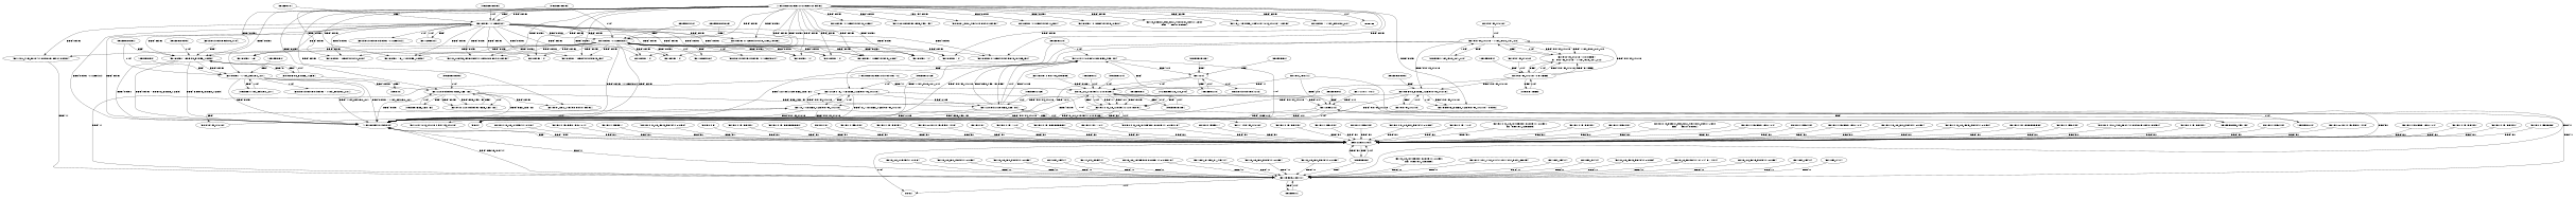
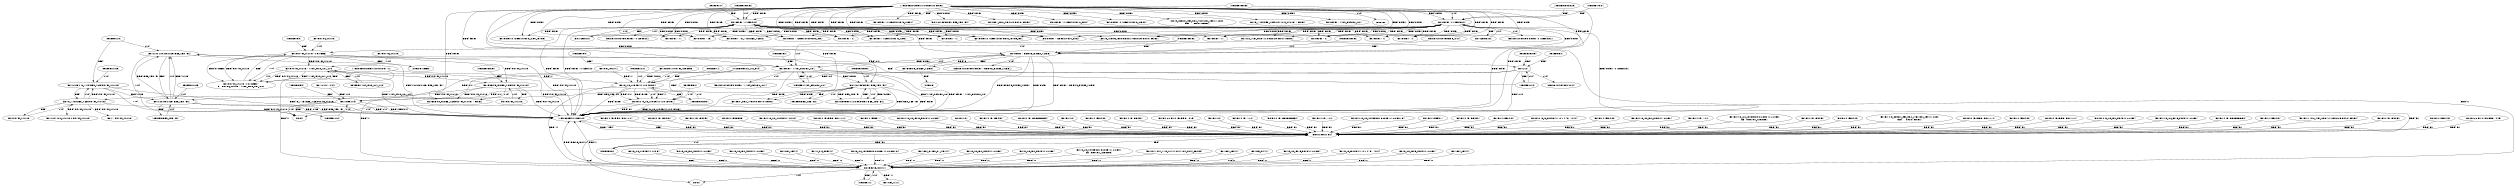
  digraph {
    fontname=Lato
    node [fontname=Lato]
    edge [fontname=Lato]
    n1 [label="(Call,msf = kmalloc(msize, GFP_KERNEL))"]
    n2 [label="(Call,kmalloc(msize, GFP_KERNEL))"]
    n3 [label="(Call,!msf)"]
    n4 [label="(Block,)"]
    n5 [label="(MethodReturn,static int)"]
    n6 [label="(Identifier,GFP_KERNEL)"]
    n7 [label="(Call,ip_mc_msfilter(sk, msf, ifindex))"]
    n8 [label="(Call,kfree(msf))"]
    n9 [label="(Identifier,msf)"]
    n10 [label="(ControlStructure,if (!msf))"]
    n11 [label="(Return,return err;)"]
    n12 [label="(Call,msize = IP_MSFILTER_SIZE(gsf->gf_numsrc))"]
    n13 [label="(Call,IP_MSFILTER_SIZE(gsf->gf_numsrc))"]
    n14 [label="(Call,gsf->gf_numsrc)"]
    n15 [label="(Call,msf->imsf_numsrc = gsf->gf_numsrc)"]
    n16 [label="(Call,i < gsf->gf_numsrc)"]
    n17 [label="(Call,GROUP_FILTER_SIZE(gsf->gf_numsrc))"]
    n18 [label="(Call,gsf->gf_numsrc)"]
    n19 [label="(Call,GROUP_FILTER_SIZE(gsf->gf_numsrc) > optlen)"]
    n20 [label="(Call,gsf->gf_numsrc > sysctl_igmp_max_msf)"]
    n21 [label="(Call,gsf->gf_numsrc >= 0x1ffffff ||\n\t\t    gsf->gf_numsrc > sysctl_igmp_max_msf)"]
    n22 [label="(Identifier,sysctl_igmp_max_msf)"]
    n23 [label="(Call,gsf->gf_numsrc >= 0x1ffffff)"]
    n24 [label="(Literal,0x1ffffff)"]
    n25 [label="(Call,kmalloc(optlen, GFP_KERNEL))"]
    n26 [label="(Call,copy_from_user(gsf, optval, optlen))"]
    n27 [label="(Identifier,GFP_KERNEL)"]
-   n28 [label="(Call,gsf = kmalloc(optlen, GFP_KERNEL))"]
+   n28 [label="(Call,interface = kmalloc(optlen, GFP_KERNEL))"]
    n29 [label="(Call,optlen > sysctl_optmem_max)"]
    n30 [label="(Identifier,sysctl_optmem_max)"]
    n31 [label="(ControlStructure,if (optlen > sysctl_optmem_max))"]
    n32 [label="(Call,optlen < GROUP_FILTER_SIZE(0))"]
    n33 [label="(Call,GROUP_FILTER_SIZE(0))"]
+   n34 [label="(ControlStructure,if (optlen < GROUP_FILTER_SIZE(0)))"]
    n35 [label="(Literal,0)"]
    n36 [label="(Call,optlen >= sizeof(char))"]
    n37 [label="(Call,optlen < 1)"]
    n38 [label="(Call,optlen > 40)"]
    n39 [label="(Call,optlen < IP_MSFILTER_SIZE(0))"]
    n40 [label="(Call,optlen < sizeof(struct group_req))"]
    n41 [label="(Call,optlen < 1)"]
    n42 [label="(Call,xfrm_user_policy(sk, optname, optval, optlen))"]
    n43 [label="(Call,optlen < sizeof(struct ip_mreq))"]
    n44 [label="(Call,optlen < 1)"]
    n45 [label="(Call,optlen != sizeof(struct group_source_req))"]
    n46 [label="(Call,optlen < sizeof(struct in_addr))"]
    n47 [label="(Call,ip_mroute_setsockopt(sk, optname, optval, optlen))"]
    n48 [label="(Call,optlen < 1)"]
    n49 [label="(Call,sizeof(char))"]
    n50 [label="(Call,optlen < 1)"]
    n51 [label="(Call,optlen < 1)"]
    n52 [label="(Call,optlen < 1)"]
    n53 [label="(ControlStructure,if (optlen >= sizeof(char)))"]
    n54 [label="(Call,optlen != sizeof(struct ip_mreq_source))"]
    n55 [label="(Call,release_sock(sk))"]
    n56 [label="(Call,optlen >= sizeof(int))"]
    n57 [label="(ControlStructure,if (optlen >= sizeof(int)))"]
    n58 [label="(Call,sizeof(int))"]
    n59 [label="(MethodParameterIn,unsigned int optlen)"]
    n60 [label="(Call,optlen >= sizeof(struct ip_mreqn))"]
    n61 [label="(Call,kmalloc(optlen, GFP_KERNEL))"]
    n62 [label="(Call,copy_from_user(msf, optval, optlen))"]
    n63 [label="(Call,optlen >= sizeof(struct in_addr))"]
    n64 [label="(Call,optlen >= sizeof(struct ip_mreqn))"]
    n65 [label="(Call,ip_options_get_from_user(sock_net(sk), &opt,\n \t\t\t\t\t       optval, optlen))"]
    n66 [label="(Call,IP_MSFILTER_SIZE(msf->imsf_numsrc) > optlen)"]
    n67 [label="(Call,optlen > sysctl_optmem_max)"]
    1000108
    n69 [label="(Call,err = ip_mc_msfilter(sk, msf, ifindex))"]
    n70 [label="(Identifier,ifindex)"]
    n71 [label="(Identifier,msf)"]
    n72 [label="(Block,)"]
    n73 [label="(Identifier,sk)"]
    n74 [label="(Identifier,err)"]
    n75 [label="(Call,ip_mc_msfilter(sk, msf, 0))"]
    n76 [label="(Identifier,gsf)"]
    n77 [label="(Call,err = -EFAULT)"]
    n78 [label="(Call,ip_mc_join_group(sk, &mreq))"]
    n79 [label="(Call,ip_mc_join_group(sk, &mreq))"]
    n80 [label="(Call,sock_net(sk))"]
    n81 [label="(Identifier,msize)"]
    n82 [label="(Call,err && err != -EADDRINUSE)"]
    n83 [label="(Identifier,ucval)"]
    n84 [label="(Call,err = -EADDRNOTAVAIL)"]
    n85 [label="(Identifier,err)"]
    n86 [label="(Identifier,msf)"]
    n87 [label="(Call,err = -ENOBUFS)"]
    n88 [label="(Call,err = -ENOBUFS)"]
    n89 [label="(Identifier,gsf)"]
    n90 [label="(Identifier,optlen)"]
    n91 [label="(Call,sk_dst_reset(sk))"]
    n92 [label="(Identifier,err)"]
    n93 [label="(Identifier,val)"]
    n94 [label="(Call,ip_mc_source(add, omode, sk, &mreqs, 0))"]
    n95 [label="(Identifier,ifindex)"]
    n96 [label="(Call,err = -EPROTO)"]
    n97 [label="(Call,sock_owned_by_user(sk))"]
    n98 [label="(Call,ip_mc_join_group(sk, &mreq))"]
    n99 [label="(Call,err = ip_mc_msfilter(sk, msf, 0))"]
    n100 [label="(Call,err = -EADDRNOTAVAIL)"]
    n101 [label="(Identifier,optlen)"]
    n102 [label="(Call,err = -EPERM)"]
    n103 [label="(Call,err = ip_mc_leave_group(sk, &mreq))"]
    n104 [label="(ControlStructure,goto e_inval;)"]
    n105 [label="(Identifier,optlen)"]
    n106 [label="(Call,err = 0)"]
    n107 [label="(Call,err = -ENOBUFS)"]
    n108 [label="(Identifier,optlen)"]
    n109 [label="(Call,err = -ENOPROTOOPT)"]
    n110 [label="(Call,err = 0)"]
    n111 [label="(Call,ip_mc_join_group(sk, &mreq))"]
    n112 [label="(Identifier,optname)"]
    n113 [label="(Call,err = -EFAULT)"]
    n114 [label="(MethodParameterIn,struct sock *sk)"]
    n115 [label="(Call,err = -ENOBUFS)"]
    n116 [label="(Identifier,optlen)"]
    n117 [label="(Call,err && err != -EADDRINUSE)"]
    n118 [label="(Call,err = 0)"]
    n119 [label="(Call,err = -EINVAL)"]
    n120 [label="(Identifier,gsf)"]
    n121 [label="(Call,err = -ENOPROTOOPT)"]
    n122 [label="(Call,err = -EINVAL)"]
    n123 [label="(Call,lock_sock(sk))"]
    n124 [label="(Call,err = ip_mc_source(add, omode, sk, &mreqs, 0))"]
    n125 [label="(Call,err = -EPERM)"]
    n126 [label="(Call,err = -ENOBUFS)"]
    n127 [label="(Call,err = -EFAULT)"]
    n128 [label="(Identifier,err)"]
    n129 [label="(Call,ip_mc_source(add, omode, sk, &mreqs,\n\t\t\t\t   greqs.gsr_interface))"]
    n130 [label="(Identifier,msf)"]
    n131 [label="(Call,icsk->icsk_sync_mss(sk, icsk->icsk_pmtu_cookie))"]
    n132 [label="(Call,ifindex = gsf->gf_interface)"]
+   n133 [label="(Call,err = ip_ra_control(sk, val ? 1 : 0, NULL))"]
    n134 [label="(Call,err = -EFAULT)"]
    n135 [label="(Call,err = ip_mc_join_group(sk, &mreq))"]
    n136 [label="(Call,err = -EINVAL)"]
    n137 [label="(Call,err = ip_mc_source(add, omode, sk, &mreqs,\n\t\t\t\t   greqs.gsr_interface))"]
    n138 [label="(Call,sock_net(sk))"]
    n139 [label="(Identifier,optlen)"]
    n140 [label="(Call,err = -ENOBUFS)"]
    n141 [label="(Call,inet_csk(sk))"]
    n142 [label="(JumpTarget,mc_msf_out:)"]
    n143 [label="(Call,err = -EFAULT)"]
    n144 [label="(Call,ip_mc_leave_group(sk, &mreq))"]
    n145 [label="(Identifier,sk)"]
    n146 [label="(Call,gsf->gf_numsrc)"]
    n147 [label="(Call,err = ip_options_get_from_user(sock_net(sk), &opt,\n \t\t\t\t\t       optval, optlen))"]
    n148 [label="(Call,err = -EADDRNOTAVAIL)"]
    n149 [label="(Call,ip_ra_control(sk, val ? 1 : 0, NULL))"]
    n150 [label="(Call,ip_mc_leave_group(sk, &mreq))"]
    n151 [label="(Call,gsf->gf_numsrc)"]
    n152 [label="(Call,err = -EFAULT)"]
    n153 [label="(Call,err = -EADDRNOTAVAIL)"]
    n154 [label="(Call,sock_net(sk))"]
    n155 [label="(Call,err = ip_mc_join_group(sk, &mreq))"]
    n156 [label="(Call,err = ip_mc_leave_group(sk, &mreq))"]
    n157 [label="(Call,err = -ENOPROTOOPT)"]
    n158 [label="(Call,*msf = NULL)"]
    n159 [label="(Call,inet_sk(sk))"]
    n160 [label="(Call,err = -EFAULT)"]
    n161 [label="(Identifier,msize)"]
    n162 [label="(Call,err = xfrm_user_policy(sk, optname, optval, optlen))"]
    n163 [label="(Call,err = -ENOBUFS)"]
    n1 -> n2 [label="CFG: "]
    n1 -> n3 [label="DDG: msf"]
    n1 -> n4 [label="AST: "]
    n1 -> n5 [label="DDG: kmalloc(msize, GFP_KERNEL)"]
    n2 -> n1 [label="AST: "]
    n2 -> n1 [label="DDG: msize"]
    n2 -> n1 [label="DDG: GFP_KERNEL"]
    n2 -> n5 [label="DDG: msize"]
    n2 -> n5 [label="DDG: GFP_KERNEL"]
    n2 -> n6 [label="CFG: "]
    n3 -> n5 [label="DDG: !msf"]
-   n3 -> n7 [label="AST: "]
-   n123 -> n8 [label="DDG: msf"]
+   n3 -> n7 [label="DDG: msf"]
+   n3 -> n8 [label="DDG: msf"]
    n3 -> n9 [label="CFG: "]
    n3 -> n10 [label="AST: "]
    n5 -> n11 [label="CFG: "]
    n6 -> n2 [label="AST: "]
    n7 -> n5 [label="DDG: ifindex"]
    n7 -> n8 [label="DDG: msf"]
    n7 -> n55 [label="DDG: sk"]
    n7 -> n69 [label="AST: "]
    n7 -> n69 [label="DDG: sk"]
    n7 -> n69 [label="DDG: msf"]
    n7 -> n69 [label="DDG: ifindex"]
    n7 -> n70 [label="CFG: "]
    n8 -> n4 [label="AST: "]
    n8 -> n5 [label="DDG: msf"]
    n8 -> n5 [label="DDG: kfree(msf)"]
    n8 -> n71 [label="CFG: "]
    n9 -> n1 [label="CFG: "]
    n9 -> n3 [label="AST: "]
    n11 -> n5 [label="DDG: <RET>"]
    n11 -> n72 [label="AST: "]
    n11 -> n74 [label="CFG: "]
    n12 -> n2 [label="DDG: msize"]
    n12 -> n4 [label="AST: "]
    n12 -> n5 [label="DDG: IP_MSFILTER_SIZE(gsf->gf_numsrc)"]
    n12 -> n13 [label="CFG: "]
    n13 -> n5 [label="DDG: gsf->gf_numsrc"]
    n13 -> n12 [label="AST: "]
    n13 -> n12 [label="DDG: gsf->gf_numsrc"]
    n13 -> n14 [label="CFG: "]
    n13 -> n15 [label="DDG: gsf->gf_numsrc"]
    n13 -> n16 [label="DDG: gsf->gf_numsrc"]
    n14 -> n13 [label="AST: "]
    n17 -> n5 [label="DDG: gsf->gf_numsrc"]
    n17 -> n13 [label="DDG: gsf->gf_numsrc"]
    n17 -> n18 [label="CFG: "]
    n17 -> n19 [label="AST: "]
    n17 -> n19 [label="DDG: gsf->gf_numsrc"]
    n18 -> n17 [label="AST: "]
    n20 -> n5 [label="DDG: sysctl_igmp_max_msf"]
    n20 -> n5 [label="DDG: gsf->gf_numsrc"]
    n20 -> n17 [label="DDG: gsf->gf_numsrc"]
    n20 -> n21 [label="AST: "]
    n20 -> n21 [label="DDG: gsf->gf_numsrc"]
    n20 -> n21 [label="DDG: sysctl_igmp_max_msf"]
    n20 -> n22 [label="CFG: "]
    n21 -> n20 [label="CFG: "]
    n21 -> n23 [label="CFG: "]
-   n22 -> n20 [label="SIZE: "]
+   n22 -> n20 [label="AST: "]
    n23 -> n5 [label="DDG: gsf->gf_numsrc"]
    n23 -> n17 [label="DDG: gsf->gf_numsrc"]
    n23 -> n20 [label="DDG: gsf->gf_numsrc"]
    n23 -> n21 [label="AST: "]
    n23 -> n21 [label="DDG: gsf->gf_numsrc"]
    n23 -> n21 [label="DDG: 0x1ffffff"]
    n23 -> n24 [label="CFG: "]
-   n24 -> n23 [label="AST: "]
+   n42 -> n23 [label="AST: "]
    n25 -> n2 [label="DDG: GFP_KERNEL"]
    n25 -> n5 [label="DDG: GFP_KERNEL"]
    n25 -> n5 [label="DDG: optlen"]
    n25 -> n26 [label="DDG: optlen"]
    n25 -> n27 [label="CFG: "]
    n25 -> n28 [label="AST: "]
    n25 -> n28 [label="DDG: optlen"]
    n25 -> n28 [label="DDG: GFP_KERNEL"]
    n27 -> n25 [label="AST: "]
    n28 -> n25 [label="CFG: "]
    n29 -> n5 [label="DDG: sysctl_optmem_max"]
    n29 -> n5 [label="DDG: optlen > sysctl_optmem_max"]
    n29 -> n5 [label="DDG: optlen"]
    n29 -> n25 [label="DDG: optlen"]
    n29 -> n30 [label="CFG: "]
    n29 -> n31 [label="AST: "]
    n30 -> n29 [label="AST: "]
    n32 -> n5 [label="DDG: GROUP_FILTER_SIZE(0)"]
    n32 -> n5 [label="DDG: optlen"]
    n32 -> n5 [label="DDG: optlen < GROUP_FILTER_SIZE(0)"]
    n32 -> n29 [label="DDG: optlen"]
    n32 -> n33 [label="CFG: "]
+   n32 -> n34 [label="AST: "]
    n33 -> n32 [label="AST: "]
    n33 -> n32 [label="DDG: 0"]
    n33 -> n35 [label="CFG: "]
    n36 -> n5 [label="DDG: optlen >= sizeof(char)"]
    n36 -> n5 [label="DDG: optlen"]
    n36 -> n32 [label="DDG: optlen"]
    n36 -> n37 [label="DDG: optlen"]
    n36 -> n38 [label="DDG: optlen"]
    n36 -> n39 [label="DDG: optlen"]
    n36 -> n40 [label="DDG: optlen"]
    n36 -> n41 [label="DDG: optlen"]
    n36 -> n42 [label="DDG: optlen"]
    n36 -> n43 [label="DDG: optlen"]
    n36 -> n44 [label="DDG: optlen"]
    n36 -> n45 [label="DDG: optlen"]
    n36 -> n46 [label="DDG: optlen"]
    n36 -> n47 [label="DDG: optlen"]
    n36 -> n48 [label="DDG: optlen"]
    n36 -> n49 [label="CFG: "]
    n36 -> n50 [label="DDG: optlen"]
    n36 -> n51 [label="DDG: optlen"]
    n36 -> n52 [label="DDG: optlen"]
    n36 -> n53 [label="AST: "]
    n42 -> n55 [label="DDG: sk"]
    n49 -> n36 [label="AST: "]
    n55 -> n5 [label="DDG: release_sock(sk)"]
    n55 -> n5 [label="DDG: sk"]
    n55 -> n72 [label="AST: "]
    n55 -> n73 [label="CFG: "]
    n56 -> n5 [label="DDG: optlen"]
    n56 -> n5 [label="DDG: optlen >= sizeof(int)"]
    n56 -> n32 [label="DDG: optlen"]
-   n56 -> n36 [label="DDG: optlen"]
    n56 -> n37 [label="DDG: optlen"]
    n56 -> n38 [label="DDG: optlen"]
    n56 -> n39 [label="DDG: optlen"]
    n56 -> n40 [label="DDG: optlen"]
    n56 -> n41 [label="DDG: optlen"]
    n56 -> n42 [label="DDG: optlen"]
    n56 -> n43 [label="DDG: optlen"]
    n56 -> n44 [label="DDG: optlen"]
    n56 -> n45 [label="DDG: optlen"]
    n56 -> n46 [label="DDG: optlen"]
    n56 -> n47 [label="DDG: optlen"]
    n56 -> n48 [label="DDG: optlen"]
    n56 -> n50 [label="DDG: optlen"]
    n56 -> n51 [label="DDG: optlen"]
    n56 -> n52 [label="DDG: optlen"]
    n56 -> n54 [label="DDG: optlen"]
    n56 -> n57 [label="AST: "]
    n56 -> n58 [label="CFG: "]
    n58 -> n56 [label="AST: "]
+   n59 -> n5 [label="DDG: optlen"]
    n59 -> n19 [label="DDG: optlen"]
    n59 -> n25 [label="DDG: optlen"]
    n59 -> n26 [label="DDG: optlen"]
    n59 -> n29 [label="DDG: optlen"]
    n59 -> n32 [label="DDG: optlen"]
    n59 -> n36 [label="DDG: optlen"]
    n59 -> n37 [label="DDG: optlen"]
+   n59 -> n38 [label="DDG: optlen"]
    n59 -> n39 [label="DDG: optlen"]
-   n59 -> n40 [label="DDG: optlen"]
+   n59 -> n40 [label="DDG: ifindex"]
    n59 -> n41 [label="DDG: optlen"]
    n59 -> n43 [label="DDG: optlen"]
    n59 -> n44 [label="DDG: optlen"]
    n59 -> n45 [label="DDG: optlen"]
    n59 -> n46 [label="DDG: optlen"]
    n59 -> n47 [label="DDG: optlen"]
    n59 -> n48 [label="DDG: optlen"]
    n59 -> n50 [label="DDG: optlen"]
    n59 -> n51 [label="DDG: optlen"]
    n59 -> n52 [label="DDG: optlen"]
    n59 -> n54 [label="DDG: optlen"]
    n59 -> n56 [label="DDG: optlen"]
    n59 -> n60 [label="DDG: optlen"]
    n59 -> n61 [label="DDG: optlen"]
-   n59 -> n62 [label="KERNEL: optlen"]
+   n59 -> n62 [label="DDG: optlen"]
    n59 -> n63 [label="DDG: optlen"]
    n59 -> n64 [label="DDG: optlen"]
    n59 -> n65 [label="DDG: optlen"]
    n59 -> n66 [label="DDG: optlen"]
    n59 -> n67 [label="DDG: optlen"]
    n59 -> 1000108 [label="AST: "]
    n69 -> n4 [label="AST: "]
    n69 -> n5 [label="DDG: ip_mc_msfilter(sk, msf, ifindex)"]
    n69 -> n5 [label="DDG: err"]
-   n69 -> n7 [label="CFG: "]
+   n142 -> n7 [label="CFG: "]
    n69 -> n11 [label="DDG: err"]
    n70 -> n7 [label="AST: "]
    n71 -> n8 [label="AST: "]
    n73 -> n55 [label="AST: "]
    n74 -> n11 [label="AST: "]
    n74 -> n11 [label="DDG: err"]
    n74 -> n55 [label="CFG: "]
    n75 -> n55 [label="DDG: sk"]
    n76 -> n23 [label="CFG: "]
    n77 -> n11 [label="DDG: err"]
    n78 -> n55 [label="DDG: sk"]
    n79 -> n55 [label="DDG: sk"]
    n80 -> n55 [label="DDG: sk"]
    n81 -> n12 [label="AST: "]
    n82 -> n11 [label="DDG: err"]
    n83 -> n36 [label="CFG: "]
    n84 -> n11 [label="DDG: err"]
    n85 -> n29 [label="CFG: "]
    n86 -> n7 [label="AST: "]
    n87 -> n11 [label="DDG: err"]
    n88 -> n11 [label="DDG: err"]
    n89 -> n8 [label="CFG: "]
    n90 -> n32 [label="AST: "]
    n91 -> n55 [label="DDG: sk"]
    n92 -> n69 [label="AST: "]
    n93 -> n56 [label="CFG: "]
    n94 -> n55 [label="DDG: sk"]
    n95 -> n3 [label="CFG: "]
    n96 -> n11 [label="DDG: err"]
    n97 -> n55 [label="DDG: sk"]
    n98 -> n55 [label="DDG: sk"]
    n99 -> n11 [label="DDG: err"]
    n100 -> n11 [label="DDG: err"]
    n101 -> n25 [label="AST: "]
    n102 -> n11 [label="DDG: err"]
    n103 -> n11 [label="DDG: err"]
    n104 -> n32 [label="CFG: "]
    n105 -> n56 [label="AST: "]
    n106 -> n11 [label="DDG: err"]
    n107 -> n11 [label="DDG: err"]
    n108 -> n29 [label="AST: "]
    n108 -> n32 [label="CFG: "]
    n109 -> n11 [label="DDG: err"]
    n110 -> n11 [label="DDG: err"]
    n111 -> n55 [label="DDG: sk"]
    n112 -> n36 [label="CFG: "]
    n113 -> n11 [label="DDG: err"]
    n114 -> n7 [label="DDG: sk"]
    n114 -> n55 [label="DDG: sk"]
    n115 -> n11 [label="DDG: err"]
    n116 -> n36 [label="AST: "]
    n116 -> n56 [label="CFG: "]
    n117 -> n11 [label="DDG: err"]
    n118 -> n11 [label="DDG: err"]
    n119 -> n11 [label="DDG: err"]
    n120 -> n29 [label="CFG: "]
    n121 -> n11 [label="DDG: err"]
    n122 -> n11 [label="DDG: err"]
    n123 -> n7 [label="DDG: sk"]
    n123 -> n55 [label="DDG: sk"]
    n124 -> n11 [label="DDG: err"]
    n125 -> n11 [label="DDG: err"]
    n126 -> n11 [label="DDG: err"]
    n127 -> n11 [label="DDG: err"]
    n128 -> n3 [label="CFG: "]
    n129 -> n55 [label="DDG: sk"]
    n130 -> n1 [label="AST: "]
    n130 -> n12 [label="CFG: "]
    n131 -> n55 [label="DDG: sk"]
    n132 -> n7 [label="DDG: ifindex"]
+   n133 -> n11 [label="DDG: err"]
    n134 -> n11 [label="DDG: err"]
    n135 -> n11 [label="DDG: err"]
    n136 -> n11 [label="DDG: err"]
    n137 -> n11 [label="DDG: err"]
    n138 -> n55 [label="DDG: sk"]
    n139 -> n17 [label="CFG: "]
    n140 -> n11 [label="DDG: err"]
-   n141 -> n55 [label="DDG: sk"]
+   n141 -> n55 [label="AST: sk"]
    n142 -> n69 [label="CFG: "]
    n143 -> n11 [label="DDG: err"]
    n144 -> n55 [label="DDG: sk"]
    n145 -> n7 [label="AST: "]
    n146 -> n23 [label="AST: "]
    n147 -> n11 [label="DDG: err"]
    n148 -> n11 [label="DDG: err"]
    n149 -> n55 [label="DDG: sk"]
    n150 -> n55 [label="DDG: sk"]
    n151 -> n20 [label="AST: "]
    n152 -> n11 [label="DDG: err"]
    n153 -> n11 [label="DDG: err"]
    n154 -> n55 [label="DDG: sk"]
    n155 -> n11 [label="DDG: err"]
    n156 -> n11 [label="DDG: err"]
    n157 -> n11 [label="DDG: err"]
    n158 -> n8 [label="DDG: msf"]
-   n159 -> n55 [label="DDG: sk"]
+   n55 -> n159 [label="DDG: sk"]
    n160 -> n11 [label="DDG: err"]
    n161 -> n2 [label="AST: "]
    n162 -> n11 [label="DDG: err"]
    n163 -> n11 [label="DDG: err"]
  }
